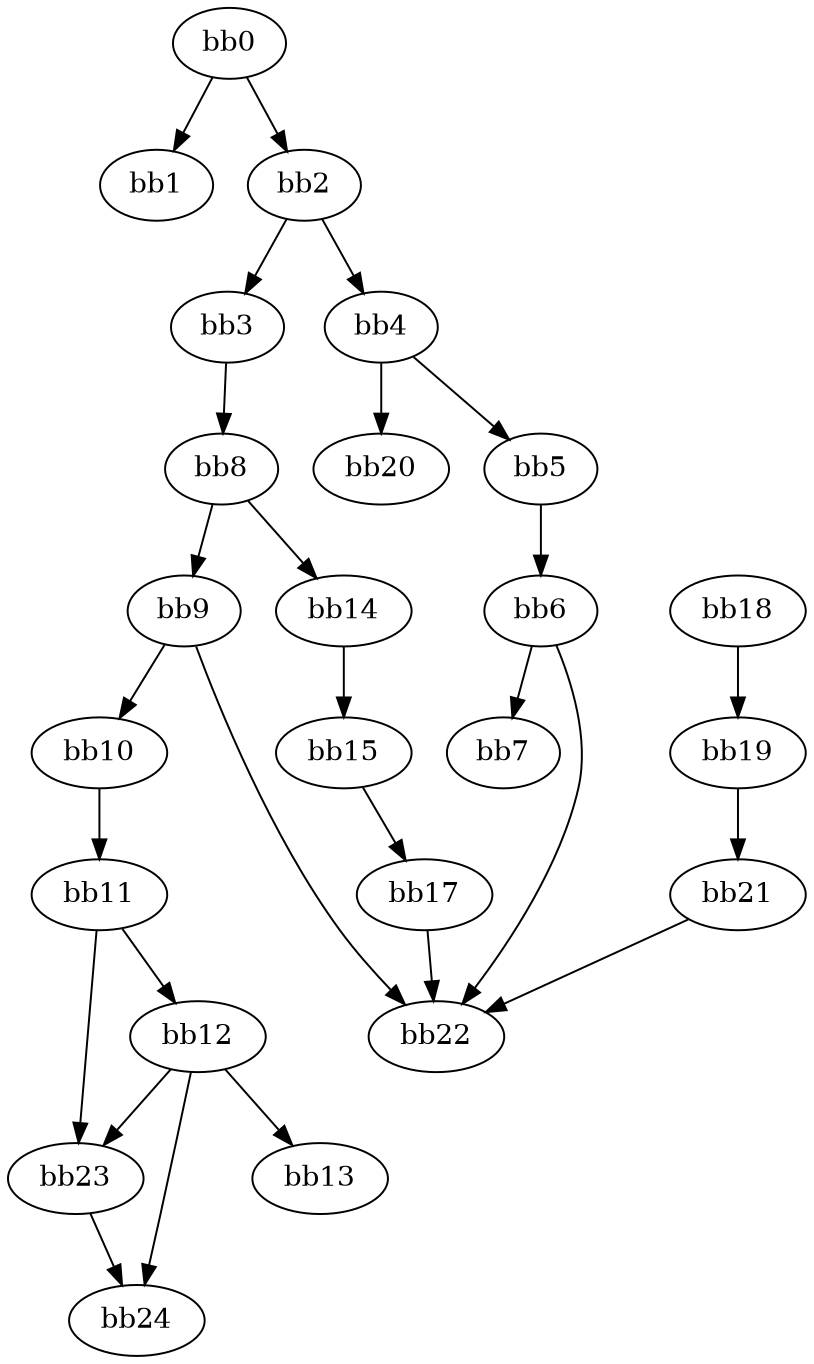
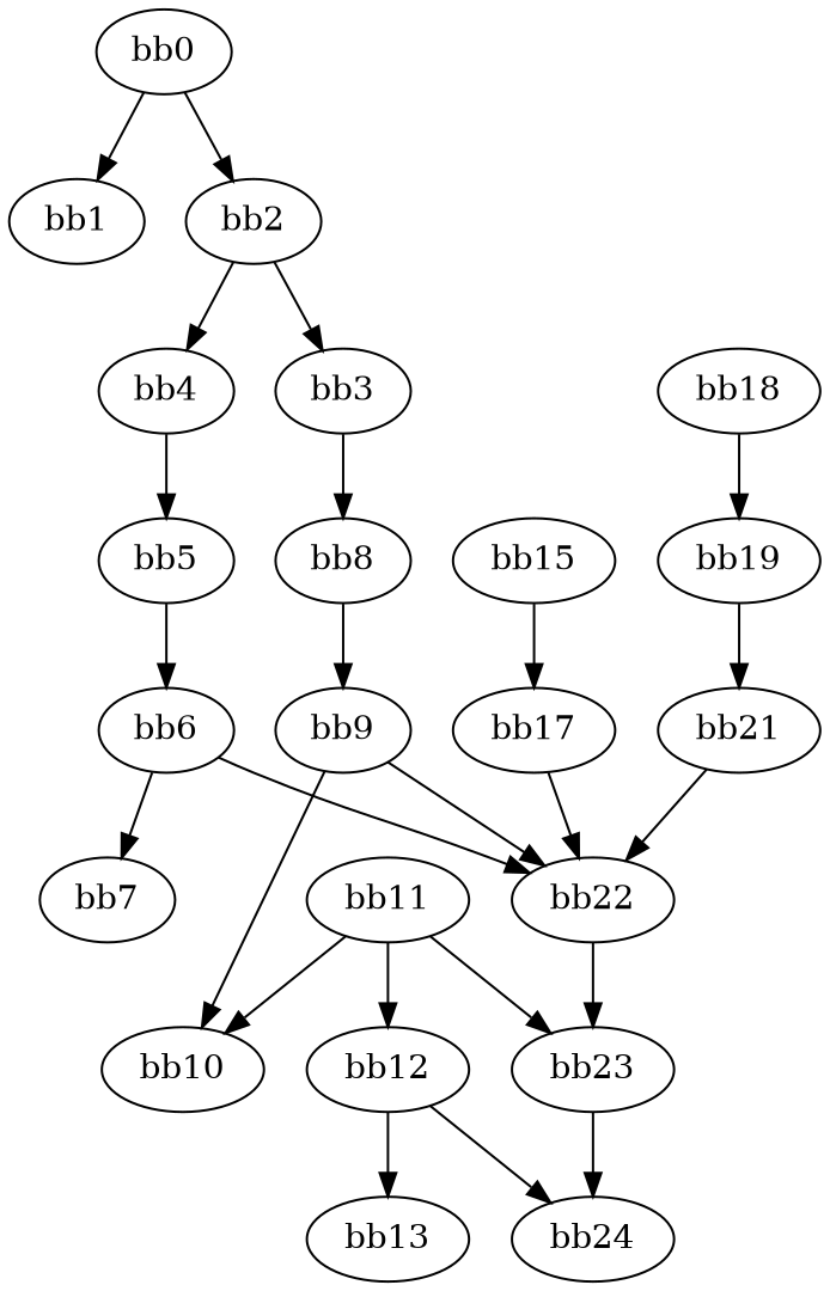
  digraph {
    n1 [label="bb0\l"]
    n2 [label="bb1\l"]
    n3 [label="bb2\l"]
    n4 [label="bb3\l"]
    n5 [label="bb4\l"]
    n6 [label="bb8\l"]
    n7 [label="bb5\l"]
-   n8 [label="bb20\l"]
    n9 [label="bb9\l"]
-   n10 [label="bb14\l"]
    n11 [label="bb6\l"]
    n12 [label="bb7\l"]
    n13 [label="bb22\l"]
    n14 [label="bb18\l"]
    n15 [label="bb19\l"]
    n16 [label="bb23\l"]
    n17 [label="bb11\l"]
    n18 [label="bb12\l"]
    n19 [label="bb10\l"]
    n20 [label="bb15\l"]
    n21 [label="bb13\l"]
    n22 [label="bb24\l"]
    n23 [label="bb17\l"]
    n24 [label="bb21\l"]
    n1 -> n2
    n1 -> n3
    n3 -> n4
    n3 -> n5
    n4 -> n6
    n5 -> n7
-   n5 -> n8
    n6 -> n9
-   n6 -> n10
    n7 -> n11
    n9 -> n13
    n9 -> n19
-   n10 -> n20
    n11 -> n12
    n11 -> n13
-   n18 -> n16
+   n13 -> n16
    n14 -> n15
    n15 -> n24
    n16 -> n22
    n17 -> n16
    n17 -> n18
    n18 -> n21
    n18 -> n22
-   n19 -> n17
+   n17 -> n19
    n20 -> n23
    n23 -> n13
    n24 -> n13
  }
